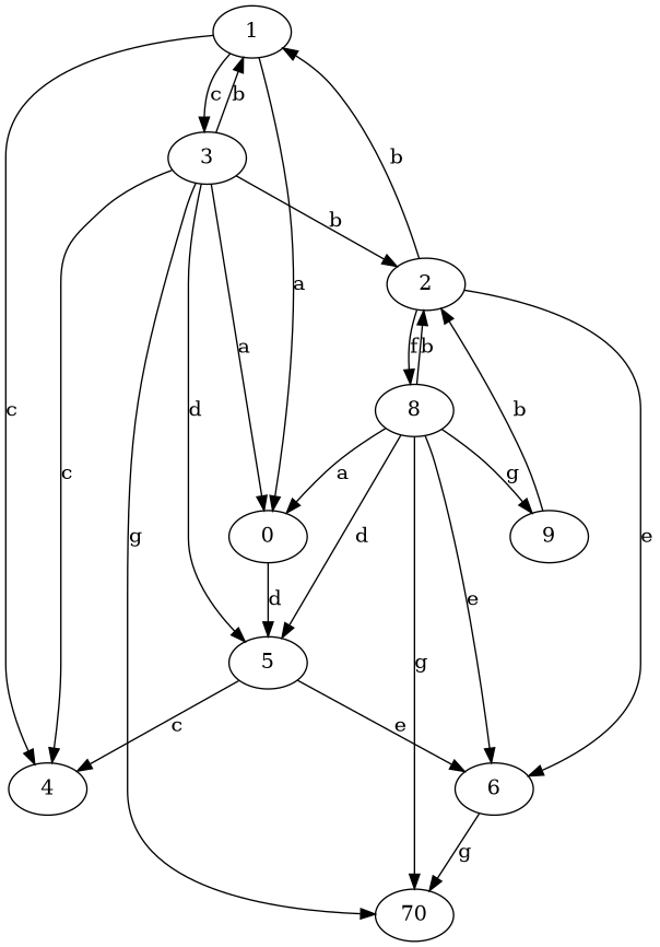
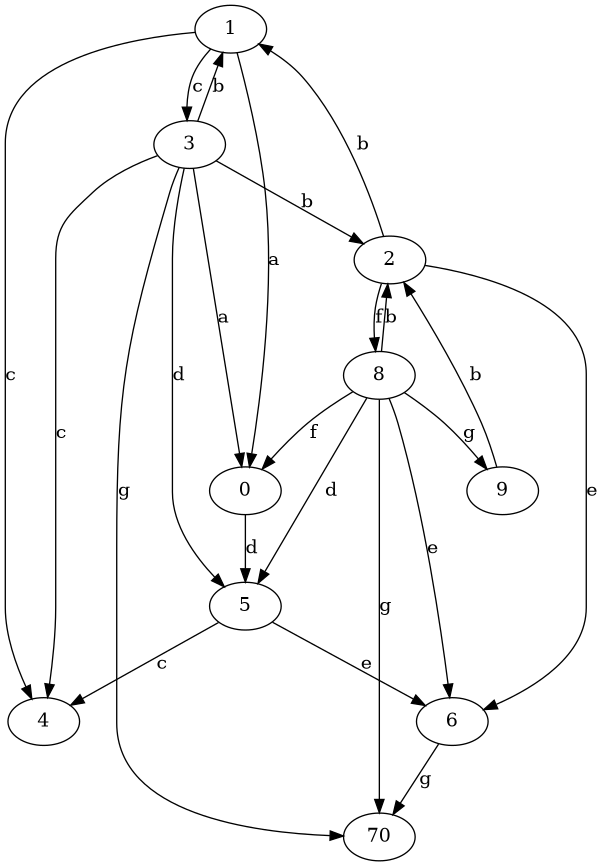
  strict digraph {
    0
    5
    4
    6
    9
    2
    1
    3
    n9 [label=70]
    8
    0 -> 5 [label=d]
    5 -> 4 [label=c]
    5 -> 6 [label=e]
    6 -> n9 [label=g]
    9 -> 2 [label=b]
    2 -> 6 [label=e]
    2 -> 1 [label=b]
    2 -> 8 [label=f]
    1 -> 0 [label=a]
    1 -> 4 [label=c]
    1 -> 3 [label=c]
    3 -> 0 [label=a]
    3 -> 5 [label=d]
    3 -> 4 [label=c]
    3 -> 2 [label=b]
    3 -> 1 [label=b]
    3 -> n9 [label=g]
-   8 -> 0 [label=a]
+   8 -> 0 [label=f]
    8 -> 5 [label=d]
    8 -> 6 [label=e]
    8 -> 9 [label=g]
    8 -> 2 [label=b]
    8 -> n9 [label=g]
  }
